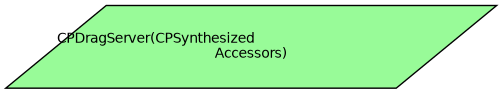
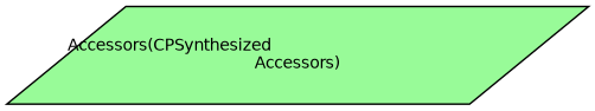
  digraph {
    rankdir=LR
-   n1 [color=black fillcolor=palegreen fontname=Helvetica fontsize=10 height=0.2 label="CPDragServer(CPSynthesized\lAccessors)" shape=parallelogram style=filled width=0.4]
+   n1 [color=black fillcolor=palegreen fontname=Helvetica fontsize=10 height=0.2 label="Accessors(CPSynthesized\lAccessors)" shape=parallelogram style=filled width=0.4]
  }
